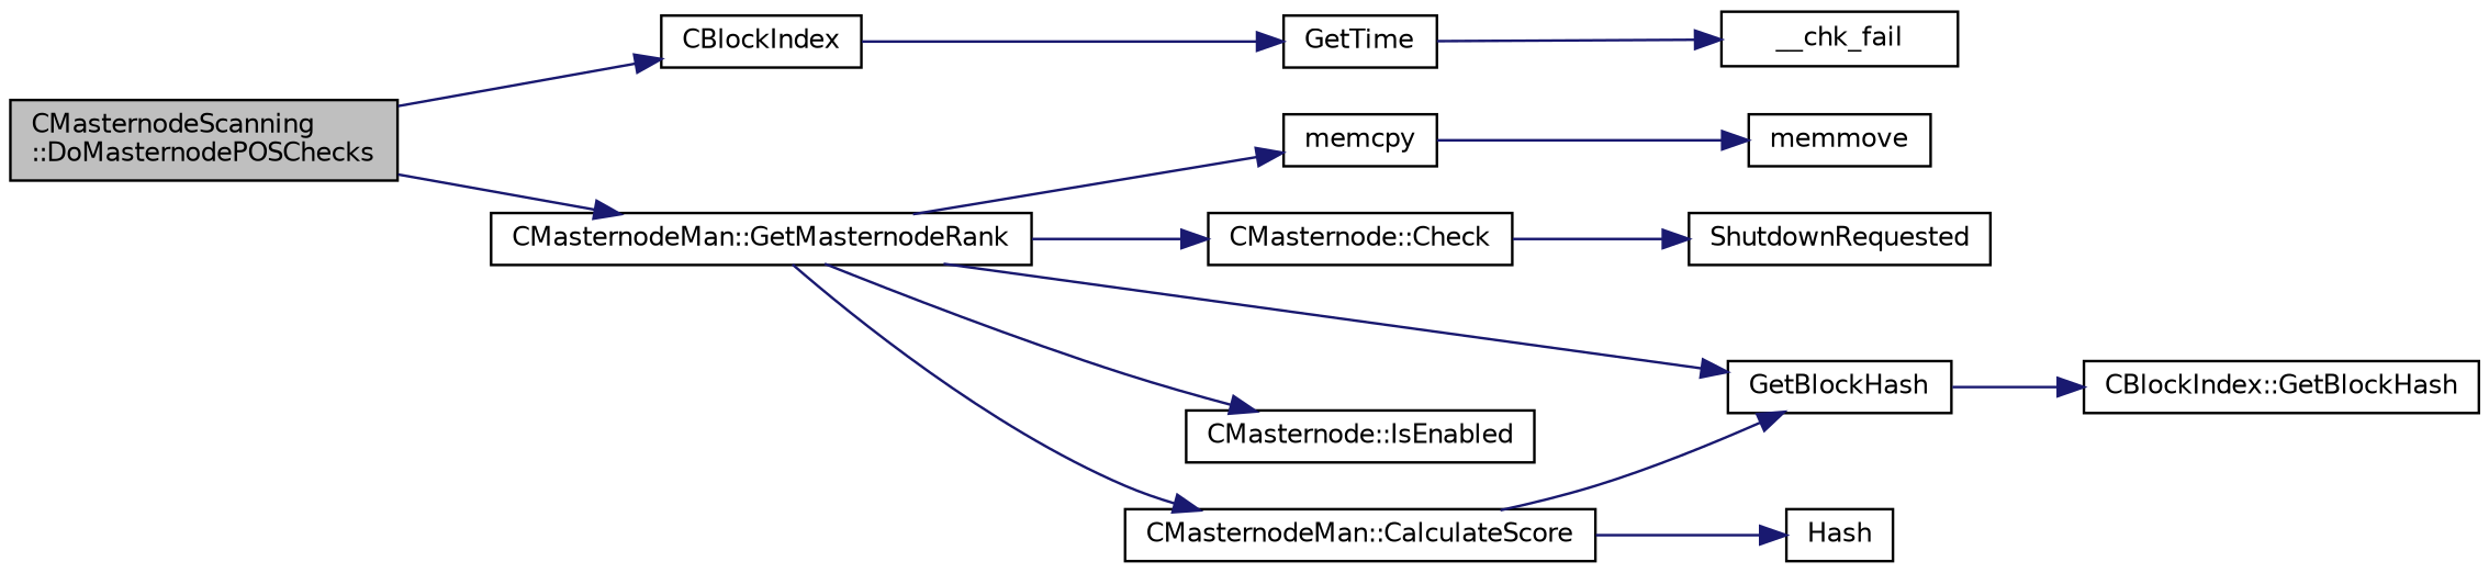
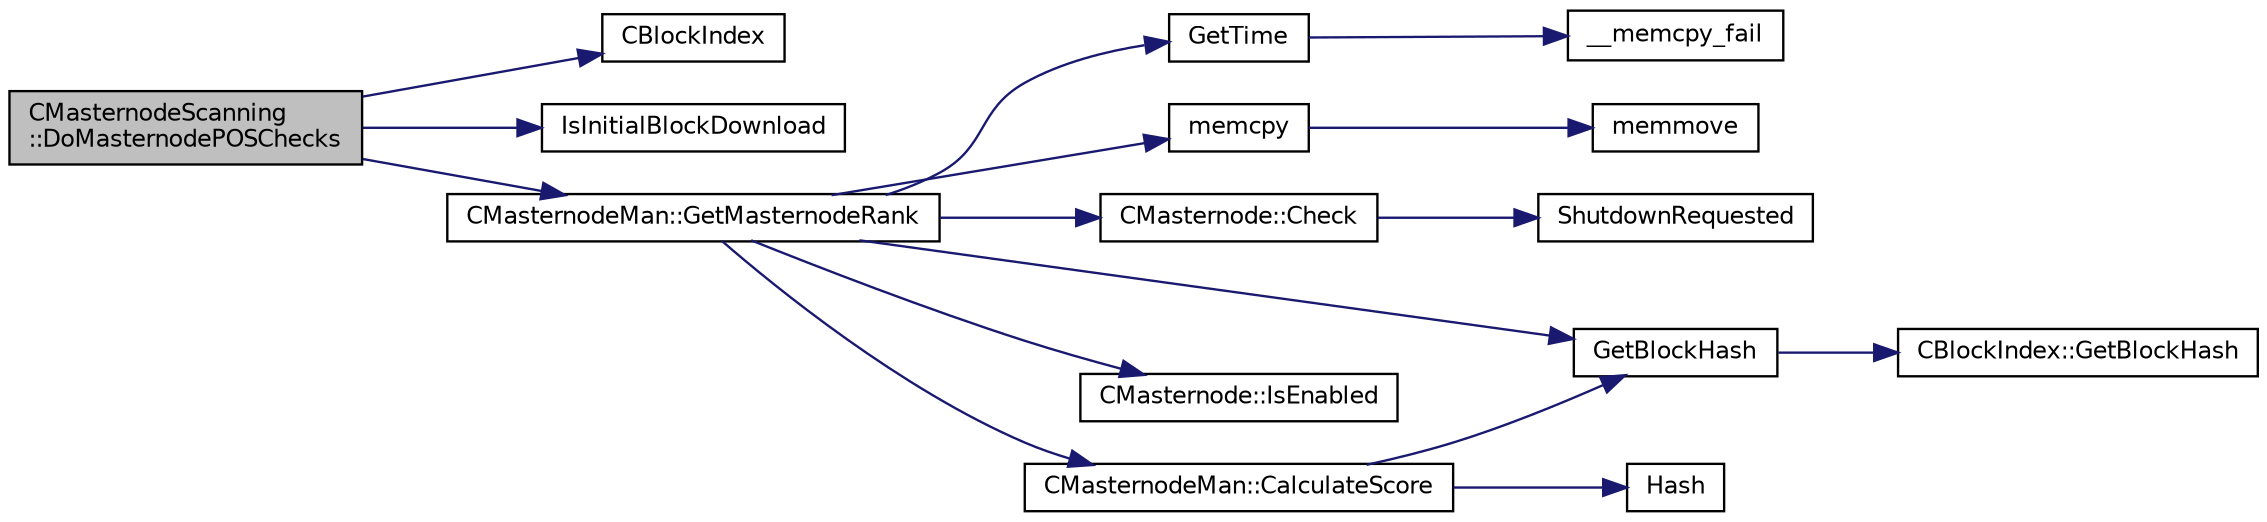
  digraph {
    rankdir=LR
    node [color=black fillcolor=white fontname=Helvetica fontsize=10 shape=record style=filled]
    edge [color=midnightblue fontname=Helvetica fontsize=10 labelfontname=Helvetica labelfontsize=10 style=solid]
    n1 [fillcolor=grey75 fontcolor=black height=0.2 label="CMasternodeScanning\l::DoMasternodePOSChecks" width=0.4]
    n2 [height=0.2 label=CBlockIndex width=0.4]
+   n3 [height=0.2 label=IsInitialBlockDownload width=0.4]
    n4 [height=0.2 label="CMasternodeMan::GetMasternodeRank" width=0.4]
    n5 [height=0.2 label=GetTime width=0.4]
    n6 [height=0.2 label=GetBlockHash width=0.4]
    n7 [height=0.2 label="CMasternode::Check" width=0.4]
    n8 [height=0.2 label="CMasternode::IsEnabled" width=0.4]
    n9 [height=0.2 label="CMasternodeMan::CalculateScore" width=0.4]
    n10 [height=0.2 label=memcpy width=0.4]
-   n11 [height=0.2 label=__chk_fail width=0.4]
+   n11 [height=0.2 label=__memcpy_fail width=0.4]
    n12 [height=0.2 label="CBlockIndex::GetBlockHash" width=0.4]
    n13 [height=0.2 label=ShutdownRequested width=0.4]
    n14 [height=0.2 label=Hash width=0.4]
    n15 [height=0.2 label=memmove width=0.4]
    n1 -> n2
+   n1 -> n3
    n1 -> n4
-   n2 -> n5
+   n4 -> n5
    n4 -> n6
    n4 -> n7
    n4 -> n8
    n4 -> n9
    n4 -> n10
    n5 -> n11
    n6 -> n12
    n7 -> n13
    n9 -> n6
    n9 -> n14
    n10 -> n15
  }
